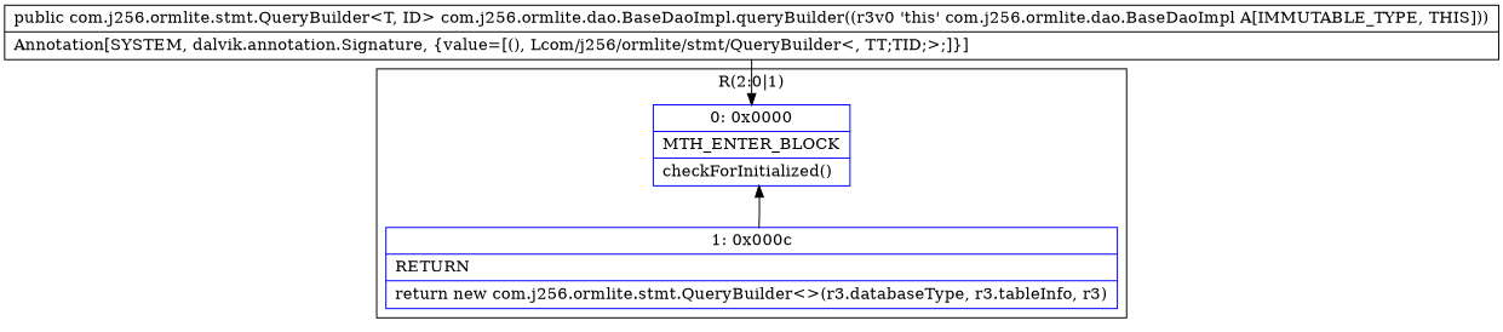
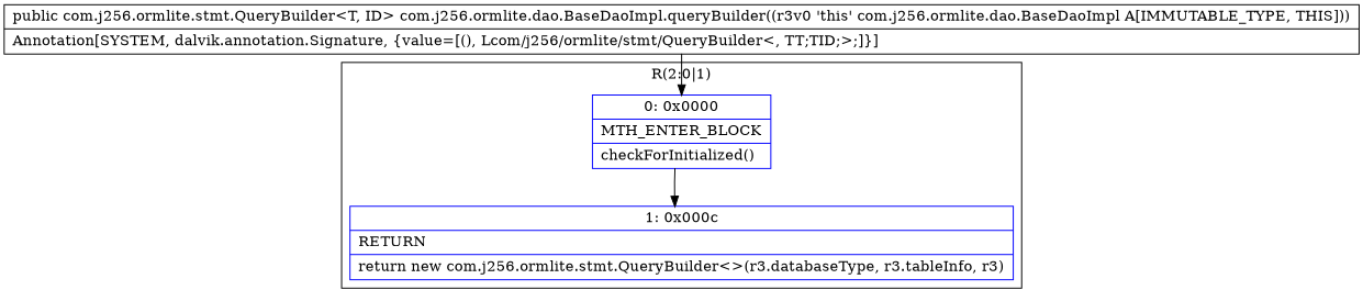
  digraph {
    node [color=blue shape=record]
    n1 [label="{0\:\ 0x0000|MTH_ENTER_BLOCK\l|checkForInitialized()\l}"]
    n2 [label="{1\:\ 0x000c|RETURN\l|return new com.j256.ormlite.stmt.QueryBuilder\<\>(r3.databaseType, r3.tableInfo, r3)\l}"]
    n3 [label="{public com.j256.ormlite.stmt.QueryBuilder\<T, ID\> com.j256.ormlite.dao.BaseDaoImpl.queryBuilder((r3v0 'this' com.j256.ormlite.dao.BaseDaoImpl A[IMMUTABLE_TYPE, THIS]))  | Annotation[SYSTEM, dalvik.annotation.Signature, \{value=[(), Lcom\/j256\/ormlite\/stmt\/QueryBuilder\<, TT;TID;\>;]\}]\l}" color=""]
    subgraph cluster_1 {
      label="R(2:0|1)"
      n1
      n2
    }
-   n2 -> n1
+   n1 -> n2
    n3 -> n1
  }
